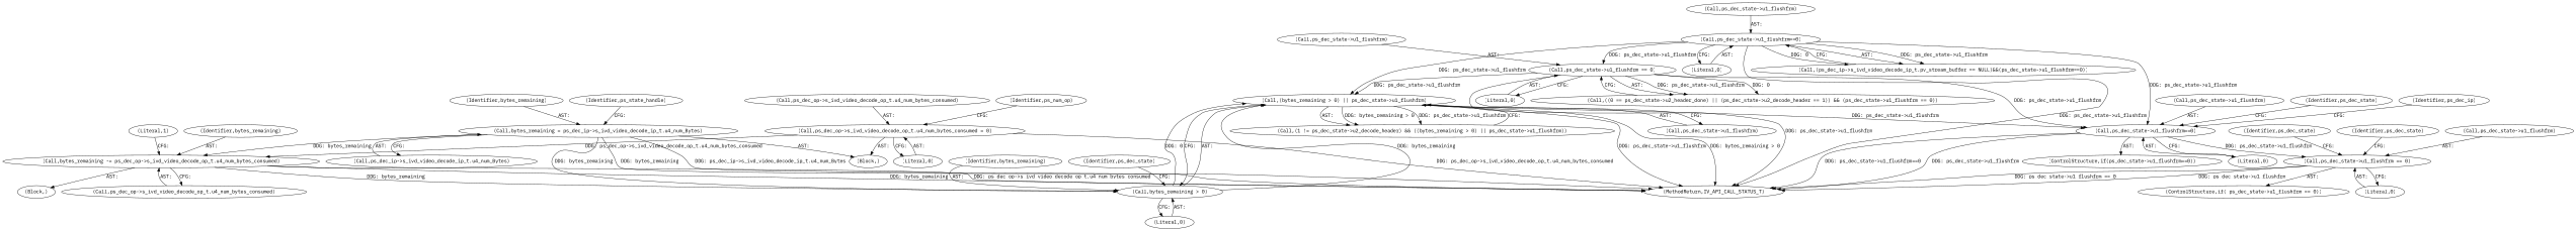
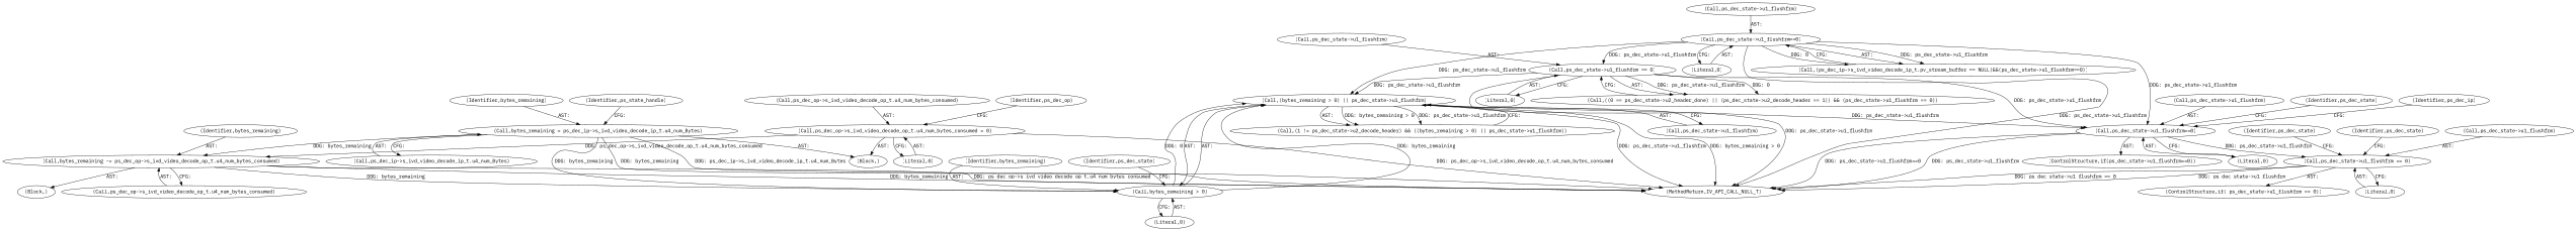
  digraph {
    fontname="IBM Plex Mono"
    node [fontname="IBM Plex Mono"]
    edge [fontname="IBM Plex Mono"]
    n1 [label="(Call,ps_dec_state->u1_flushfrm == 0)"]
-   n2 [label="(MethodReturn,IV_API_CALL_STATUS_T)"]
+   n2 [label="(MethodReturn,IV_API_CALL_NULL_T)"]
    n3 [label="(ControlStructure,if( ps_dec_state->u1_flushfrm == 0))"]
    n4 [label="(Literal,0)"]
    n5 [label="(Call,ps_dec_state->u1_flushfrm==0)"]
    n6 [label="(ControlStructure,if(ps_dec_state->u1_flushfrm==0))"]
    n7 [label="(Literal,0)"]
    n8 [label="(Call,ps_dec_state->u1_flushfrm == 0)"]
    n9 [label="(Call,(bytes_remaining > 0) || ps_dec_state->u1_flushfrm)"]
    n10 [label="(Literal,0)"]
    n11 [label="(Call,((0 == ps_dec_state->u2_header_done) || (ps_dec_state->u2_decode_header == 1)) && (ps_dec_state->u1_flushfrm == 0))"]
    n12 [label="(Call,bytes_remaining > 0)"]
    n13 [label="(Call,ps_dec_state->u1_flushfrm)"]
    n14 [label="(Call,(1 != ps_dec_state->u2_decode_header) && ((bytes_remaining > 0) || ps_dec_state->u1_flushfrm))"]
    n15 [label="(Call,ps_dec_state->u1_flushfrm==0)"]
    n16 [label="(Literal,0)"]
    n17 [label="(Call,(ps_dec_ip->s_ivd_video_decode_ip_t.pv_stream_buffer == NULL)&&(ps_dec_state->u1_flushfrm==0))"]
    n18 [label="(Literal,0)"]
    n19 [label="(Call,bytes_remaining -= ps_dec_op->s_ivd_video_decode_op_t.u4_num_bytes_consumed)"]
    n20 [label="(Block,)"]
    n21 [label="(Call,ps_dec_op->s_ivd_video_decode_op_t.u4_num_bytes_consumed)"]
    n22 [label="(Call,ps_dec_op->s_ivd_video_decode_op_t.u4_num_bytes_consumed = 0)"]
    n23 [label="(Literal,0)"]
    n24 [label="(Block,)"]
    n25 [label="(Call,bytes_remaining = ps_dec_ip->s_ivd_video_decode_ip_t.u4_num_Bytes)"]
    n26 [label="(Call,ps_dec_ip->s_ivd_video_decode_ip_t.u4_num_Bytes)"]
    n27 [label="(Identifier,bytes_remaining)"]
    n28 [label="(Call,ps_dec_op->s_ivd_video_decode_op_t.u4_num_bytes_consumed)"]
    n29 [label="(Identifier,bytes_remaining)"]
    n30 [label="(Call,ps_dec_state->u1_flushfrm)"]
    n31 [label="(Call,ps_dec_state->u1_flushfrm)"]
    n32 [label="(Identifier,ps_dec_state)"]
    n33 [label="(Call,ps_dec_state->u1_flushfrm)"]
    n34 [label="(Identifier,ps_dec_state)"]
    n35 [label="(Identifier,bytes_remaining)"]
-   n36 [label="(Literal,1)"]
    n37 [label="(Identifier,ps_dec_state)"]
    n38 [label="(Identifier,ps_dec_state)"]
    n39 [label="(Call,ps_dec_state->u1_flushfrm)"]
-   n40 [label="(Identifier,ps_num_op)"]
+   n40 [label="(Identifier,ps_dec_op)"]
    n41 [label="(Identifier,ps_dec_ip)"]
    n42 [label="(Identifier,ps_state_handle)"]
    n1 -> n2 [label="DDG: ps_dec_state->u1_flushfrm == 0"]
    n1 -> n2 [label="DDG: ps_dec_state->u1_flushfrm"]
    n1 -> n3 [label="AST: "]
    n1 -> n4 [label="CFG: "]
    n4 -> n1 [label="AST: "]
    n5 -> n1 [label="DDG: ps_dec_state->u1_flushfrm"]
    n5 -> n2 [label="DDG: ps_dec_state->u1_flushfrm==0"]
    n5 -> n2 [label="DDG: ps_dec_state->u1_flushfrm"]
    n5 -> n6 [label="AST: "]
    n5 -> n7 [label="CFG: "]
    n7 -> n5 [label="AST: "]
    n8 -> n2 [label="DDG: ps_dec_state->u1_flushfrm"]
    n8 -> n5 [label="DDG: ps_dec_state->u1_flushfrm"]
    n8 -> n9 [label="DDG: ps_dec_state->u1_flushfrm"]
    n8 -> n10 [label="CFG: "]
    n8 -> n11 [label="AST: "]
    n8 -> n11 [label="DDG: ps_dec_state->u1_flushfrm"]
    n8 -> n11 [label="DDG: 0"]
    n9 -> n2 [label="DDG: ps_dec_state->u1_flushfrm"]
    n9 -> n2 [label="DDG: bytes_remaining > 0"]
    n9 -> n5 [label="DDG: ps_dec_state->u1_flushfrm"]
-   n9 -> n12 [label="CFG: "]
+   n9 -> n12 [label="AST: "]
    n9 -> n13 [label="CFG: "]
    n9 -> n14 [label="AST: "]
    n9 -> n14 [label="DDG: bytes_remaining > 0"]
    n9 -> n14 [label="DDG: ps_dec_state->u1_flushfrm"]
    n10 -> n8 [label="AST: "]
    n11 -> n8 [label="CFG: "]
    n12 -> n9 [label="AST: "]
    n12 -> n9 [label="DDG: bytes_remaining"]
    n12 -> n9 [label="DDG: 0"]
    n12 -> n18 [label="CFG: "]
    n13 -> n9 [label="AST: "]
    n14 -> n9 [label="CFG: "]
    n15 -> n2 [label="DDG: ps_dec_state->u1_flushfrm"]
    n15 -> n5 [label="DDG: ps_dec_state->u1_flushfrm"]
    n15 -> n8 [label="DDG: ps_dec_state->u1_flushfrm"]
    n15 -> n9 [label="DDG: ps_dec_state->u1_flushfrm"]
    n15 -> n16 [label="CFG: "]
    n15 -> n17 [label="AST: "]
    n15 -> n17 [label="DDG: ps_dec_state->u1_flushfrm"]
    n15 -> n17 [label="DDG: 0"]
    n16 -> n15 [label="AST: "]
    n17 -> n15 [label="CFG: "]
    n18 -> n12 [label="AST: "]
    n19 -> n2 [label="DDG: bytes_remaining"]
    n19 -> n2 [label="DDG: ps_dec_op->s_ivd_video_decode_op_t.u4_num_bytes_consumed"]
    n19 -> n12 [label="DDG: bytes_remaining"]
    n19 -> n20 [label="AST: "]
    n19 -> n21 [label="CFG: "]
    n21 -> n19 [label="AST: "]
    n22 -> n2 [label="DDG: ps_dec_op->s_ivd_video_decode_op_t.u4_num_bytes_consumed"]
    n22 -> n19 [label="DDG: ps_dec_op->s_ivd_video_decode_op_t.u4_num_bytes_consumed"]
    n22 -> n23 [label="CFG: "]
    n22 -> n24 [label="AST: "]
    n23 -> n22 [label="AST: "]
    n25 -> n2 [label="DDG: ps_dec_ip->s_ivd_video_decode_ip_t.u4_num_Bytes"]
    n25 -> n2 [label="DDG: bytes_remaining"]
    n25 -> n12 [label="DDG: bytes_remaining"]
    n25 -> n19 [label="DDG: bytes_remaining"]
    n25 -> n24 [label="AST: "]
    n25 -> n26 [label="CFG: "]
    n26 -> n25 [label="AST: "]
    n27 -> n12 [label="AST: "]
    n28 -> n22 [label="AST: "]
    n29 -> n25 [label="AST: "]
    n30 -> n5 [label="AST: "]
    n31 -> n15 [label="AST: "]
    n32 -> n1 [label="CFG: "]
    n33 -> n1 [label="AST: "]
    n34 -> n1 [label="CFG: "]
    n35 -> n19 [label="AST: "]
-   n36 -> n19 [label="CFG: "]
    n37 -> n12 [label="CFG: "]
    n38 -> n5 [label="CFG: "]
    n39 -> n8 [label="AST: "]
    n40 -> n22 [label="CFG: "]
    n41 -> n5 [label="CFG: "]
    n42 -> n25 [label="CFG: "]
  }
